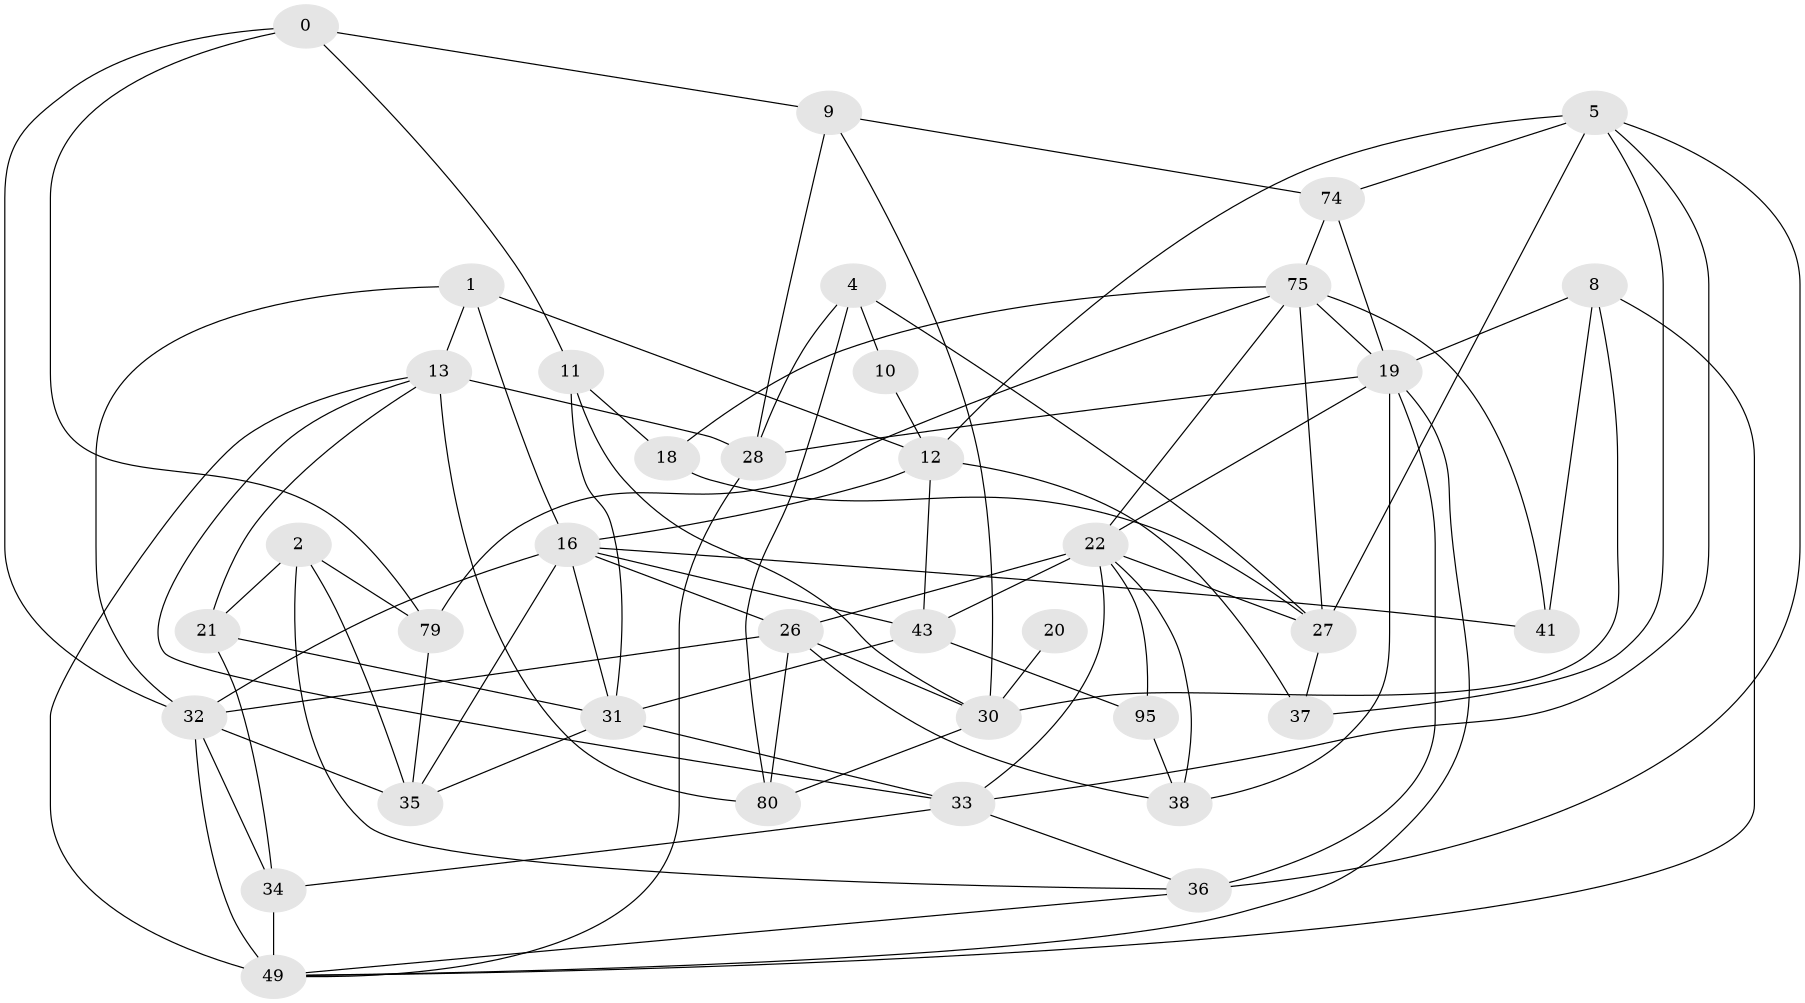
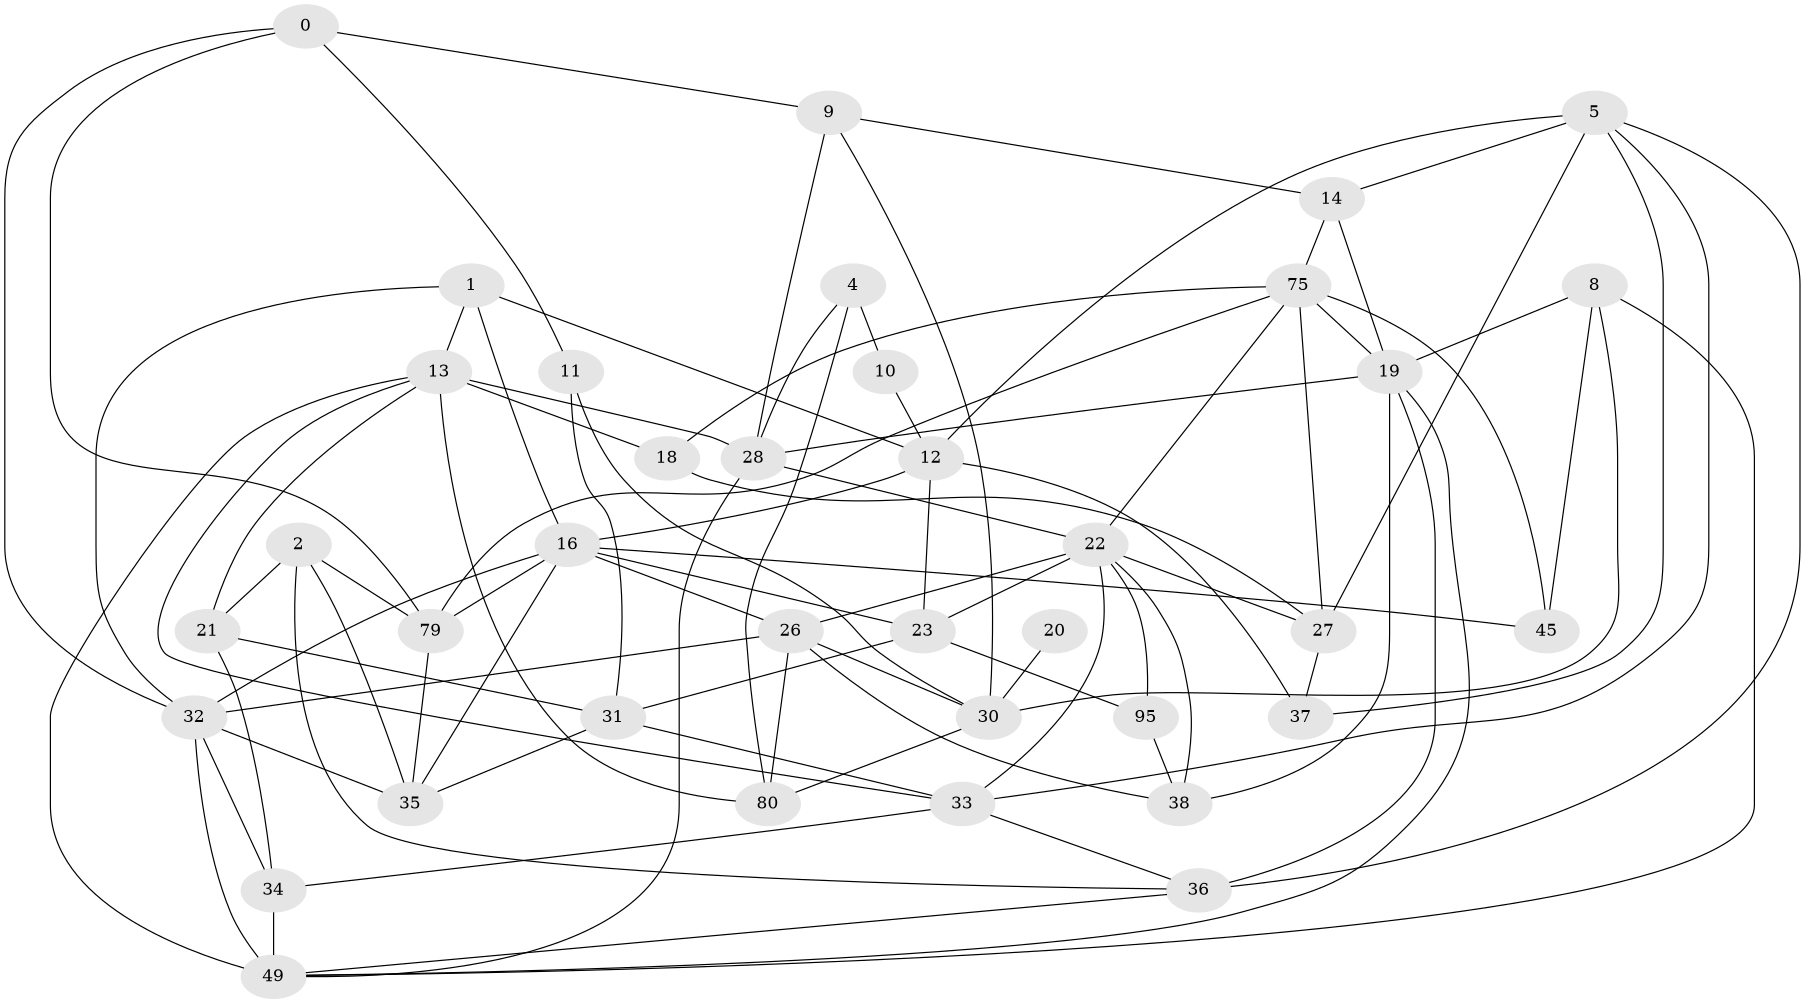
  graph {
    node [color=gray90 style=filled]
    edge [weight=1.0]
    1
    12
    13
    16
    32
-   23 [label=43]
+   23
    37
    21
    28
    n10 [label=80]
    33
    n12 [label=49]
    18
    35
    26
-   41
+   41 [label=45]
    31
    n18 [label=95]
    34
    2
    n21 [label=79]
    36
    11
    30
    38
    4
    10
    27
    5
-   14 [label=74]
+   14
    19
    n32 [label=75]
    n33 [label=0]
    9
    8
    22
    20
    1 -- 12
    1 -- 13
    1 -- 16
    1 -- 32
    12 -- 16
    12 -- 23 [weight=2.0]
    12 -- 37 [weight=2.0]
    13 -- 21
    13 -- 28
    13 -- n10
    13 -- 33
    13 -- n12 [weight=2.0]
-   11 -- 18 [weight=2.0]
+   13 -- 18 [weight=2.0]
    16 -- 32
    16 -- 23
    16 -- 35
    16 -- 26
    16 -- 41 [weight=2.0]
-   16 -- 31
+   16 -- n21
    32 -- n12 [weight=2.0]
    32 -- 35
    32 -- 34
    23 -- 31
    23 -- n18
    21 -- 31
    21 -- 34
    28 -- n12
    33 -- 34
    33 -- 36
    18 -- 27
    26 -- 32
    26 -- n10
    26 -- 30
    26 -- 38
    31 -- 33
    31 -- 35
    n18 -- 38
    34 -- n12
    2 -- 21 [weight=2.0]
    2 -- 35
    2 -- n21
    2 -- 36
    n21 -- 35
    36 -- n12
    11 -- 31
    11 -- 30
    30 -- n10
    4 -- 28
    4 -- n10
    4 -- 10
-   4 -- 27
    10 -- 12
    27 -- 37
    5 -- 12
    5 -- 37
    5 -- 33
    5 -- 36
    5 -- 27
    5 -- 14
    14 -- 19
    14 -- n32
    19 -- 28
    19 -- n12
    19 -- 36 [weight=2.0]
    19 -- 38
-   19 -- 22
+   28 -- 22
    n32 -- 18 [weight=2.0]
    n32 -- 41 [weight=2.0]
    n32 -- n21 [weight=2.0]
    n32 -- 27 [weight=2.0]
    n32 -- 19
    n32 -- 22
    n33 -- 32
    n33 -- n21 [weight=2.0]
    n33 -- 11 [weight=2.0]
    n33 -- 9
    9 -- 28
    9 -- 30
    9 -- 14
    8 -- n12
    8 -- 41
    8 -- 30
    8 -- 19
    22 -- 23
    22 -- 33
    22 -- 26
    22 -- n18
    22 -- 38
    22 -- 27
    20 -- 30 [weight=2.0]
  }
